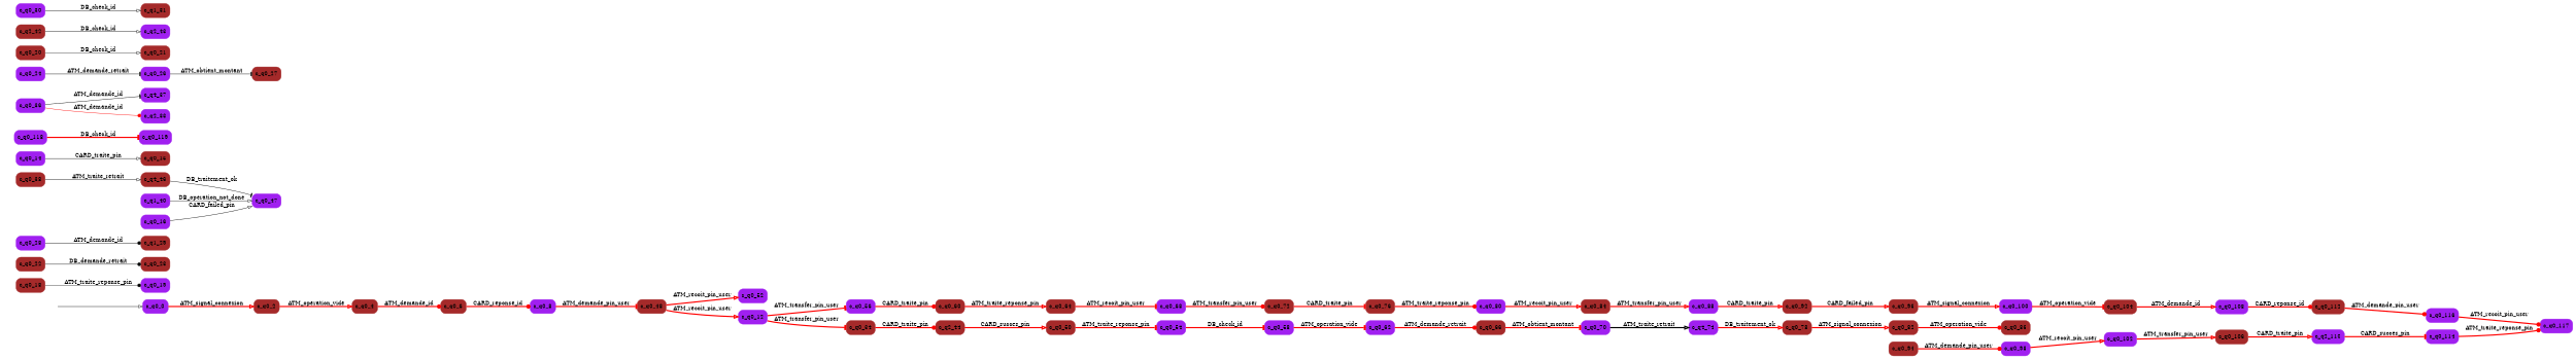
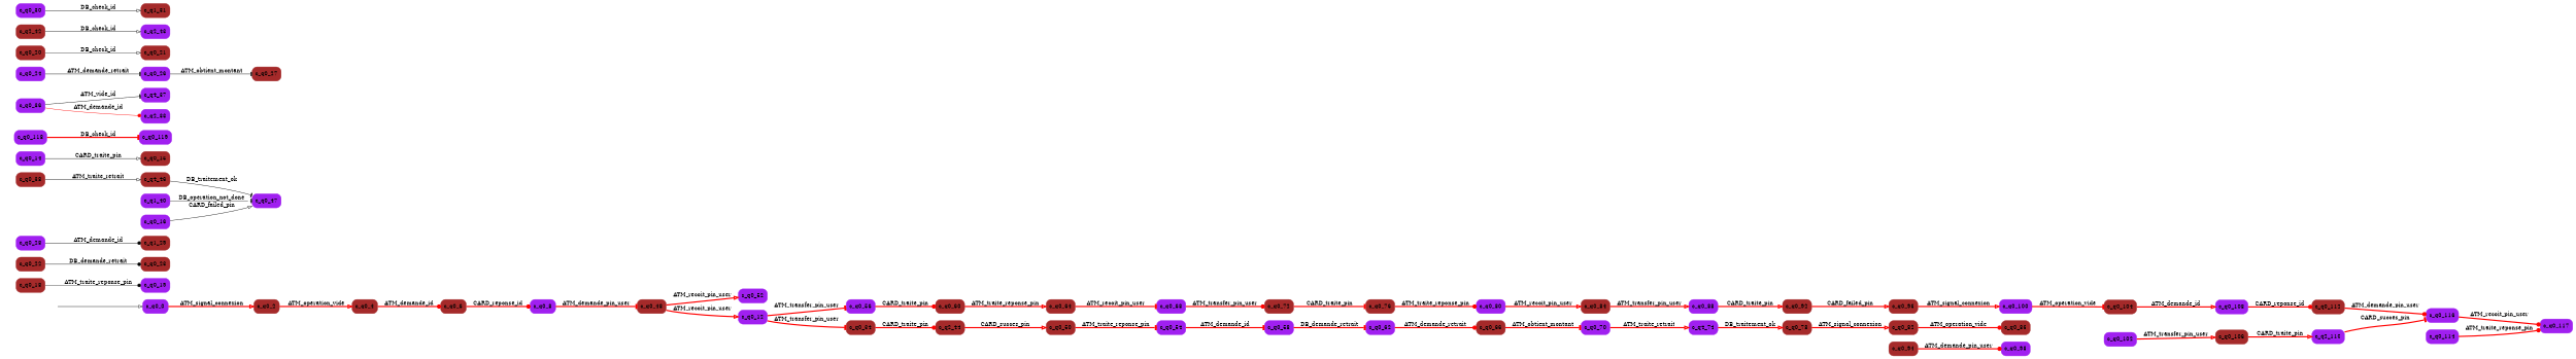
  digraph {
    rankdir=LR
    node [style="rounded, filled" color=purple shape=box]
    edge [arrowhead=onormal color=red penwidth=3]
    start_c_q0_0 [style=invisible color="" shape=""]
    n2 [label=c_q0_0]
    n3 [color=brown label=c_q0_2]
    n4 [label=c_q0_19]
    n5 [color=brown label=c_q0_22]
    n6 [color=brown label=c_q0_23]
    n7 [color=brown label=c_q0_82]
    n8 [color=brown label=c_q0_86]
    n9 [color=brown label=c_q0_4]
    n10 [label=c_q0_58]
    n11 [label=c_q0_62]
    n12 [color=brown label=c_q0_66]
    n13 [color=brown label=c_q0_64]
    n14 [label=c_q0_68]
    n15 [color=brown label=c_q0_72]
    n16 [label=c_q0_108]
    n17 [color=brown label=c_q0_112]
    n18 [label=c_q0_116]
    n19 [color=brown label=c_q0_106]
    n20 [label=c_q2_110]
    n21 [label=c_q0_114]
    n22 [color=brown label=c_q1_29]
    n23 [label=c_q0_8]
    n24 [color=brown label=c_q0_48]
    n25 [label=c_q0_52]
    n26 [label=c_q0_12]
    n27 [label=c_q0_117]
    n28 [label=c_q0_47]
    n29 [color=brown label=c_q0_38]
    n30 [color=brown label=c_q4_46]
    n31 [color=brown label=c_q0_76]
    n32 [color=brown label=c_q0_6]
    n33 [label=c_q0_70]
    n34 [label=c_q4_74]
    n35 [color=brown label=c_q0_18]
    n36 [color=brown label=c_q0_15]
    n37 [color=brown label=c_q0_78]
    n38 [label=c_q0_88]
    n39 [color=brown label=c_q0_92]
    n40 [color=brown label=c_q0_96]
    n41 [label=c_q1_40]
    n42 [label=c_q0_119]
    n43 [label=c_q0_80]
    n44 [label=c_q0_16]
    n45 [label=c_q0_36]
    n46 [label=c_q4_37]
    n47 [label=c_q2_33]
    n48 [label=c_q0_102]
    n49 [color=brown label=c_q0_27]
    n50 [label=c_q0_56]
    n51 [color=brown label=c_q0_34]
    n52 [color=brown label=c_q0_84]
    n53 [label=c_q0_100]
    n54 [label=c_q0_118]
    n55 [color=brown label=c_q0_60]
    n56 [color=brown label=c_q2_44]
    n57 [color=brown label=c_q0_50]
    n58 [color=brown label=c_q0_21]
    n59 [label=c_q0_54]
    n60 [color=brown label=c_q0_20]
    n61 [color=brown label=c_q0_94]
    n62 [label=c_q0_98]
    n63 [label=c_q0_26]
    n64 [label=c_q2_43]
    n65 [color=brown label=c_q1_31]
    n66 [label=c_q0_14]
    n67 [color=brown label=c_q2_42]
    n68 [label=c_q0_30]
    n69 [color=brown label=c_q0_104]
    n70 [label=c_q0_24]
    n71 [label=c_q0_28]
    start_c_q0_0 -> n2 [color="" penwidth=""]
    n2 -> n3 [label=ATM_signal_connexion]
    n3 -> n9 [label=ATM_operation_vide]
    n5 -> n6 [arrowhead=dot label=DB_demande_retrait color="" penwidth=""]
    n7 -> n8 [arrowhead=dot label=ATM_operation_vide]
    n9 -> n32 [arrowhead=dot label=ATM_demande_id]
-   n10 -> n11 [arrowhead=tee label=ATM_operation_vide]
+   n10 -> n11 [arrowhead=tee label=DB_demande_retrait]
    n11 -> n12 [arrowhead=dot label=ATM_demande_retrait]
    n12 -> n33 [arrowhead=tee label=ATM_obtient_montant]
    n13 -> n14 [arrowhead=tee label=ATM_recoit_pin_user]
    n14 -> n15 [arrowhead=dot label=ATM_transfer_pin_user]
    n15 -> n31 [arrowhead=tee label=CARD_traite_pin]
    n16 -> n17 [arrowhead=dot label=CARD_reponse_id]
    n17 -> n18 [arrowhead=dot label=ATM_demande_pin_user]
    n18 -> n27 [arrowhead=dot label=ATM_recoit_pin_user]
    n19 -> n20 [label=CARD_traite_pin]
-   n20 -> n21 [arrowhead=tee label=CARD_succes_pin]
+   n20 -> n18 [arrowhead=tee label=CARD_succes_pin]
    n21 -> n27 [arrowhead=dot label=ATM_traite_reponse_pin]
    n23 -> n24 [arrowhead=tee label=ATM_demande_pin_user]
    n24 -> n25 [label=ATM_recoit_pin_user]
    n24 -> n26 [label=ATM_recoit_pin_user]
    n26 -> n50 [arrowhead=tee label=ATM_transfer_pin_user]
    n26 -> n51 [arrowhead=tee label=ATM_transfer_pin_user]
    n29 -> n30 [label=ATM_traite_retrait color="" penwidth=""]
    n30 -> n28 [arrowhead=tee label=DB_traitement_ok color="" penwidth=""]
    n31 -> n43 [arrowhead=dot label=ATM_traite_reponse_pin]
    n32 -> n23 [arrowhead=dot label=CARD_reponse_id]
-   n33 -> n34 [color=black label=ATM_traite_retrait]
+   n33 -> n34 [label=ATM_traite_retrait]
    n34 -> n37 [label=DB_traitement_ok]
    n35 -> n4 [arrowhead=dot label=ATM_traite_reponse_pin color="" penwidth=""]
    n37 -> n7 [label=ATM_signal_connexion]
    n38 -> n39 [label=CARD_traite_pin]
    n39 -> n40 [label=CARD_failed_pin]
    n40 -> n53 [label=ATM_signal_connexion]
-   n41 -> n28 [label=DB_operation_not_done color="" penwidth=""]
+   n41 -> n28 [arrowhead=tee label=DB_operation_not_done color="" penwidth=""]
    n43 -> n52 [label=ATM_recoit_pin_user]
    n44 -> n28 [label=CARD_failed_pin color="" penwidth=""]
-   n45 -> n46 [arrowhead=tee label=ATM_demande_id color="" penwidth=""]
+   n45 -> n46 [arrowhead=tee label=ATM_vide_id color="" penwidth=""]
    n45 -> n47 [arrowhead=dot label=ATM_demande_id penwidth=""]
    n48 -> n19 [label=ATM_transfer_pin_user]
    n50 -> n55 [arrowhead=dot label=CARD_traite_pin]
    n51 -> n56 [arrowhead=dot label=CARD_traite_pin]
    n52 -> n38 [label=ATM_transfer_pin_user]
    n53 -> n69 [arrowhead=tee label=ATM_operation_vide]
    n54 -> n42 [arrowhead=tee label=DB_check_id]
    n55 -> n13 [label=ATM_traite_reponse_pin]
    n56 -> n57 [label=CARD_succes_pin]
    n57 -> n59 [arrowhead=tee label=ATM_traite_reponse_pin]
-   n59 -> n10 [arrowhead=tee label=DB_check_id]
+   n59 -> n10 [arrowhead=tee label=ATM_demande_id]
    n60 -> n58 [label=DB_check_id color="" penwidth=""]
    n61 -> n62 [arrowhead=dot label=ATM_demande_pin_user]
-   n62 -> n48 [label=ATM_recoit_pin_user]
    n63 -> n49 [arrowhead=tee label=ATM_obtient_montant color="" penwidth=""]
    n66 -> n36 [label=CARD_traite_pin color="" penwidth=""]
    n67 -> n64 [label=DB_check_id color="" penwidth=""]
    n68 -> n65 [label=DB_check_id color="" penwidth=""]
    n69 -> n16 [label=ATM_demande_id]
    n70 -> n63 [arrowhead=tee label=ATM_demande_retrait color="" penwidth=""]
    n71 -> n22 [arrowhead=dot label=ATM_demande_id color="" penwidth=""]
  }
